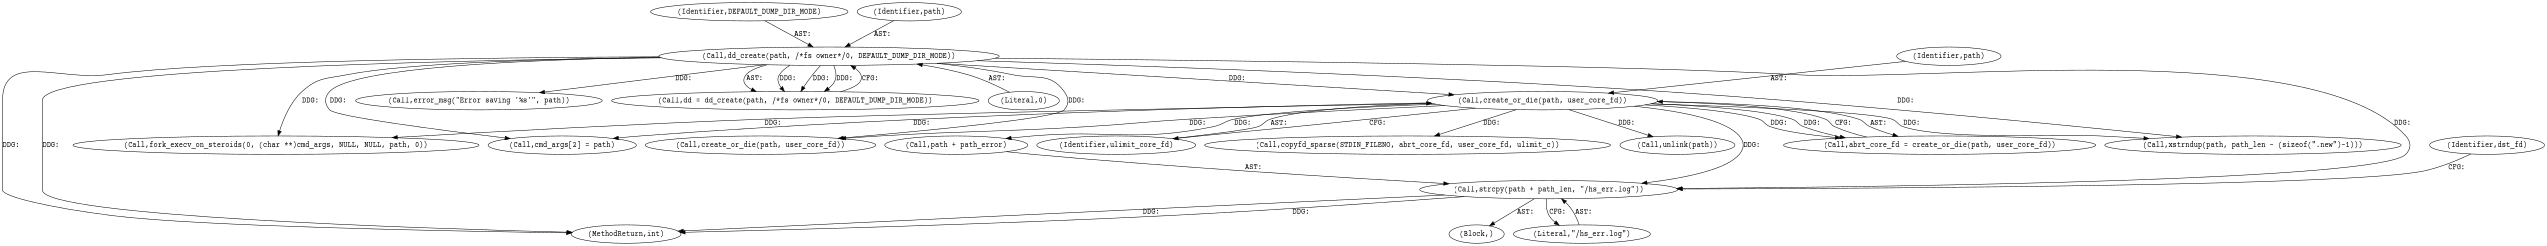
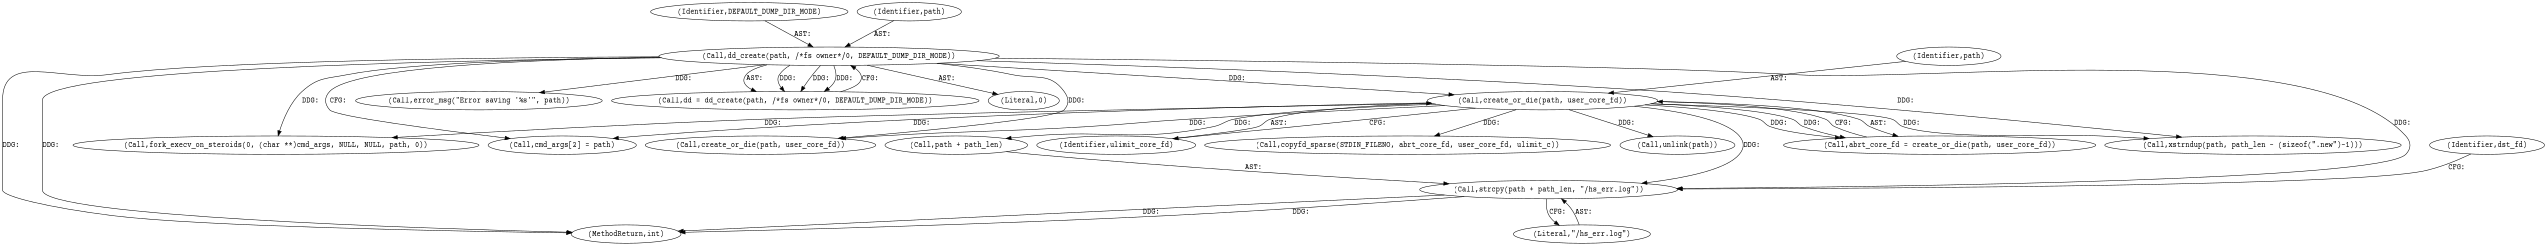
  digraph {
    fontname="Courier Prime"
    node [fontname="Courier Prime"]
    edge [fontname="Courier Prime"]
    n1 [label="(Call,strcpy(path + path_len, \"/hs_err.log\"))"]
    n2 [label="(Literal,\"/hs_err.log\")"]
    n3 [label="(MethodReturn,int)"]
-   n4 [label="(Block,)"]
    n5 [label="(Call,create_or_die(path, user_core_fd))"]
    n6 [label="(Call,create_or_die(path, user_core_fd))"]
    n7 [label="(Call,cmd_args[2] = path)"]
    n8 [label="(Call,unlink(path))"]
    n9 [label="(Call,xstrndup(path, path_len - (sizeof(\".new\")-1)))"]
    n10 [label="(Call,abrt_core_fd = create_or_die(path, user_core_fd))"]
    n11 [label="(Call,fork_execv_on_steroids(0, (char **)cmd_args, NULL, NULL, path, 0))"]
    n12 [label="(Identifier,ulimit_core_fd)"]
    n13 [label="(Call,copyfd_sparse(STDIN_FILENO, abrt_core_fd, user_core_fd, ulimit_c))"]
-   n14 [label="(Call,path + path_error)"]
+   n14 [label="(Call,path + path_len)"]
    n15 [label="(Call,dd_create(path, /*fs owner*/0, DEFAULT_DUMP_DIR_MODE))"]
    n16 [label="(Call,error_msg(\"Error saving '%s'\", path))"]
    n17 [label="(Call,dd = dd_create(path, /*fs owner*/0, DEFAULT_DUMP_DIR_MODE))"]
    n18 [label="(Identifier,DEFAULT_DUMP_DIR_MODE)"]
    n19 [label="(Literal,0)"]
    n20 [label="(Identifier,dst_fd)"]
    n21 [label="(Identifier,path)"]
    n22 [label="(Identifier,path)"]
    n1 -> n2 [label="CFG: "]
    n1 -> n3 [label="DDG: "]
    n1 -> n3 [label="DDG: "]
-   n1 -> n4 [label="AST: "]
    n2 -> n1 [label="AST: "]
    n5 -> n1 [label="DDG: "]
    n5 -> n6 [label="DDG: "]
    n5 -> n7 [label="DDG: "]
    n5 -> n8 [label="DDG: "]
    n5 -> n9 [label="DDG: "]
    n5 -> n10 [label="AST: "]
    n5 -> n10 [label="DDG: "]
    n5 -> n10 [label="DDG: "]
    n5 -> n11 [label="DDG: "]
    n5 -> n12 [label="CFG: "]
    n5 -> n13 [label="DDG: "]
    n5 -> n14 [label="DDG: "]
    n10 -> n5 [label="CFG: "]
    n12 -> n5 [label="AST: "]
    n14 -> n1 [label="AST: "]
    n15 -> n1 [label="DDG: "]
    n15 -> n3 [label="DDG: "]
    n15 -> n3 [label="DDG: "]
    n15 -> n5 [label="DDG: "]
    n15 -> n6 [label="DDG: "]
-   n15 -> n7 [label="DDG: "]
+   n15 -> n7 [label="CFG: "]
    n15 -> n9 [label="DDG: "]
    n15 -> n11 [label="DDG: "]
    n15 -> n16 [label="DDG: "]
    n15 -> n17 [label="AST: "]
    n15 -> n17 [label="DDG: "]
    n15 -> n17 [label="DDG: "]
    n15 -> n17 [label="DDG: "]
    n17 -> n15 [label="CFG: "]
    n18 -> n15 [label="AST: "]
-   n19 -> n15 [label="AST: "]
+   n15 -> n19 [label="AST: "]
    n20 -> n1 [label="CFG: "]
    n21 -> n5 [label="AST: "]
    n22 -> n15 [label="AST: "]
  }
